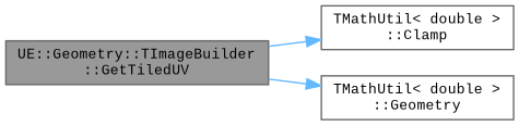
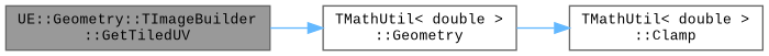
  digraph {
    fontname="Liberation Mono"
    rankdir=LR
    node [color=grey40 fillcolor=white fontname="Liberation Mono" fontsize=10 shape=box style=filled]
    edge [color=steelblue1 fontname="Liberation Mono" fontsize=10 labelfontname=Helvetica labelfontsize=10 style=solid]
    n1 [color=gray40 fillcolor=grey60 fontcolor=black height=0.2 label="UE::Geometry::TImageBuilder\l::GetTiledUV" width=0.4]
    n2 [height=0.2 label="TMathUtil\< double \>\l::Clamp" width=0.4]
    n3 [height=0.2 label="TMathUtil\< double \>\l::Geometry" width=0.4]
-   n1 -> n2
+   n3 -> n2
    n1 -> n3
  }
